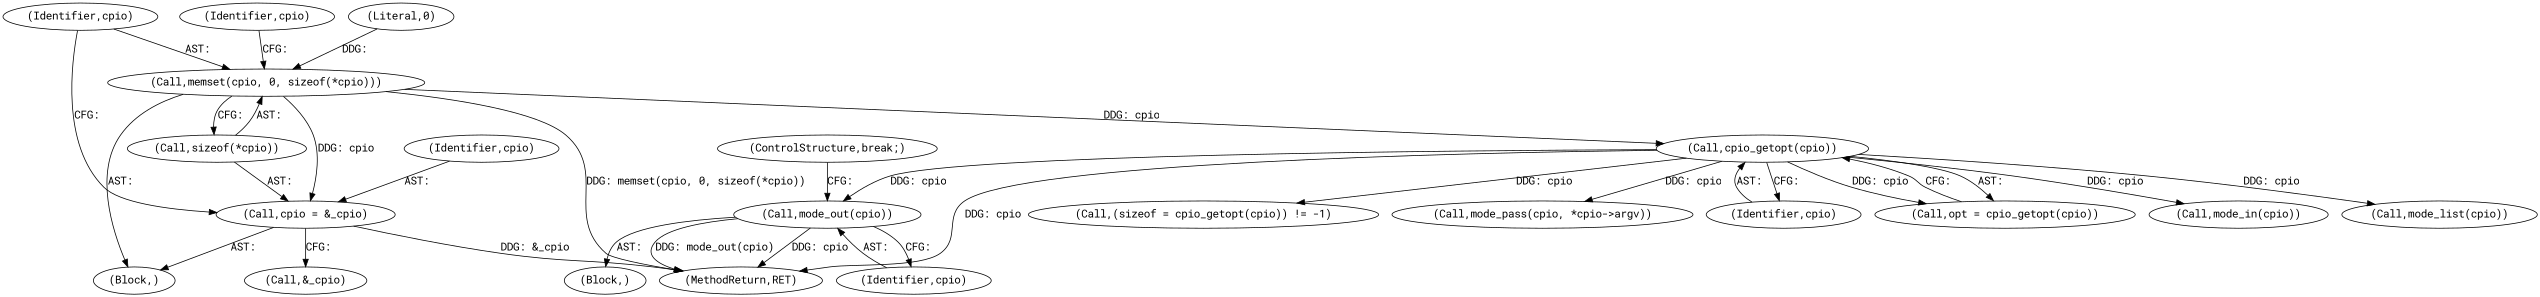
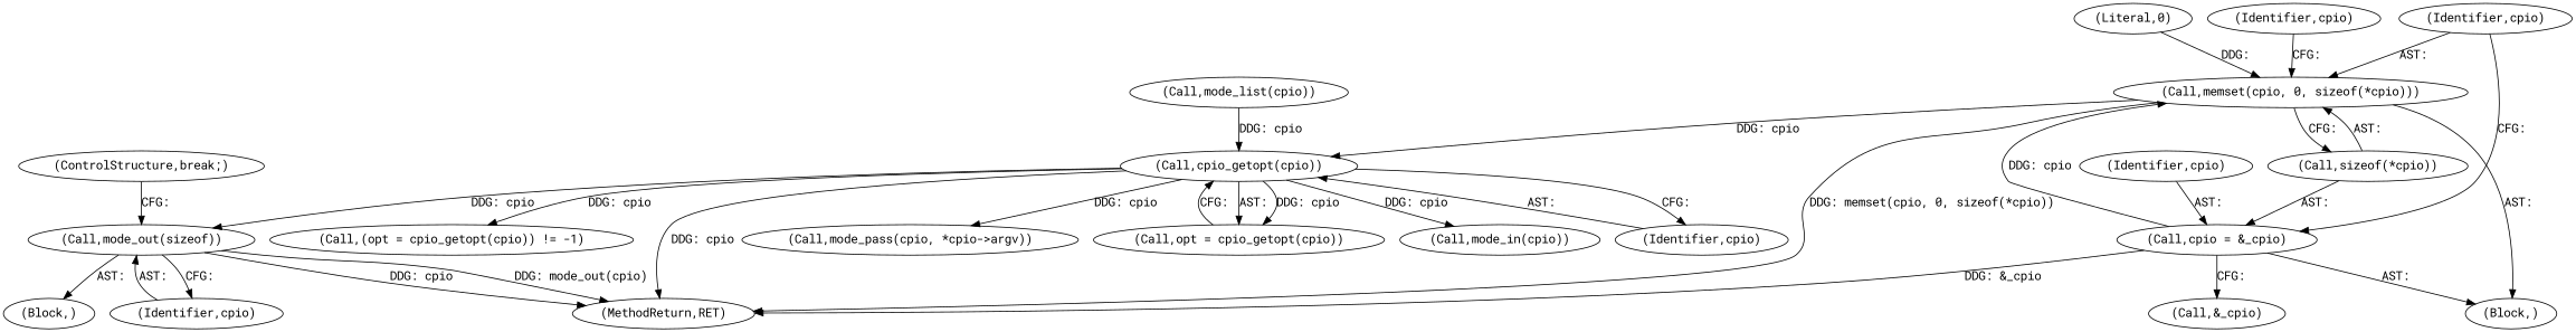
  digraph {
    fontname="Roboto Mono"
    node [fontname="Roboto Mono"]
    edge [fontname="Roboto Mono"]
-   n1 [label="(Call,mode_out(cpio))"]
+   n1 [label="(Call,mode_out(sizeof))"]
    n2 [label="(MethodReturn,RET)"]
    n3 [label="(Identifier,cpio)"]
    n4 [label="(Block,)"]
    n5 [label="(Call,cpio_getopt(cpio))"]
    n6 [label="(Call,mode_pass(cpio, *cpio->argv))"]
    n7 [label="(Call,opt = cpio_getopt(cpio))"]
    n8 [label="(Call,mode_in(cpio))"]
    n9 [label="(Call,mode_list(cpio))"]
    n10 [label="(Identifier,cpio)"]
-   n11 [label="(Call,(sizeof = cpio_getopt(cpio)) != -1)"]
+   n11 [label="(Call,(opt = cpio_getopt(cpio)) != -1)"]
    n12 [label="(Call,memset(cpio, 0, sizeof(*cpio)))"]
    n13 [label="(Block,)"]
    n14 [label="(Call,sizeof(*cpio))"]
    n15 [label="(Call,cpio = &_cpio)"]
    n16 [label="(Call,&_cpio)"]
    n17 [label="(Literal,0)"]
    n18 [label="(Identifier,cpio)"]
    n19 [label="(ControlStructure,break;)"]
    n20 [label="(Identifier,cpio)"]
    n21 [label="(Identifier,cpio)"]
    n1 -> n2 [label="DDG: cpio"]
    n1 -> n2 [label="DDG: mode_out(cpio)"]
    n1 -> n3 [label="CFG: "]
    n1 -> n4 [label="AST: "]
    n3 -> n1 [label="AST: "]
    n5 -> n1 [label="DDG: cpio"]
    n5 -> n2 [label="DDG: cpio"]
    n5 -> n6 [label="DDG: cpio"]
    n5 -> n7 [label="AST: "]
    n5 -> n7 [label="DDG: cpio"]
    n5 -> n8 [label="DDG: cpio"]
-   n5 -> n9 [label="DDG: cpio"]
+   n9 -> n5 [label="DDG: cpio"]
    n5 -> n10 [label="CFG: "]
    n5 -> n11 [label="DDG: cpio"]
    n7 -> n5 [label="CFG: "]
    n10 -> n5 [label="AST: "]
    n12 -> n2 [label="DDG: memset(cpio, 0, sizeof(*cpio))"]
    n12 -> n5 [label="DDG: cpio"]
    n12 -> n13 [label="AST: "]
    n12 -> n14 [label="CFG: "]
    n14 -> n12 [label="AST: "]
    n14 -> n15 [label="AST: "]
    n15 -> n2 [label="DDG: &_cpio"]
-   n12 -> n15 [label="DDG: cpio"]
+   n15 -> n12 [label="DDG: cpio"]
    n15 -> n13 [label="AST: "]
    n15 -> n16 [label="CFG: "]
    n17 -> n12 [label="DDG: "]
    n18 -> n12 [label="CFG: "]
    n19 -> n1 [label="CFG: "]
    n20 -> n12 [label="AST: "]
    n20 -> n15 [label="CFG: "]
    n21 -> n15 [label="AST: "]
  }
